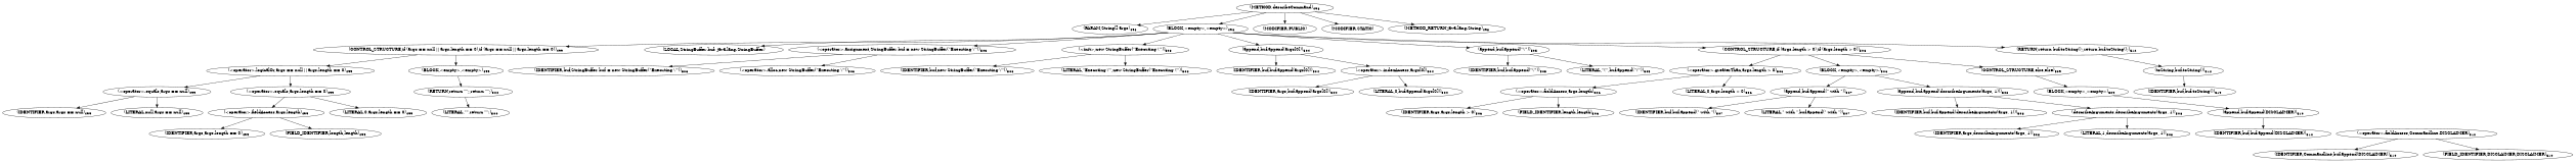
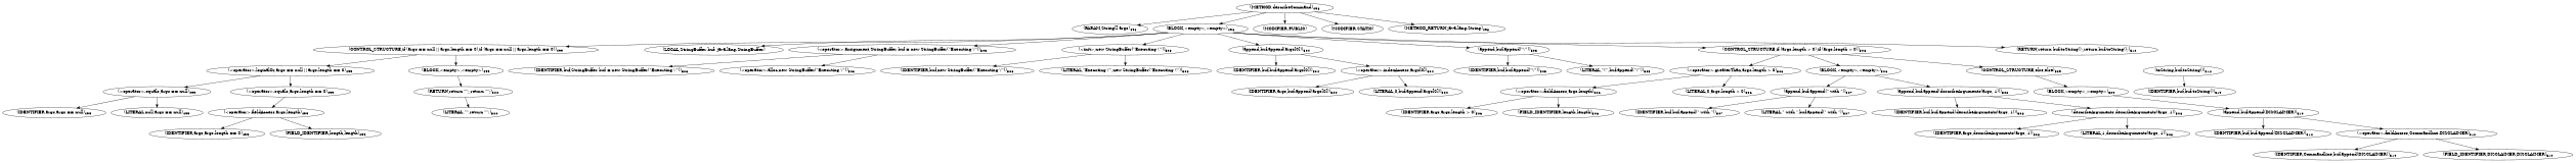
  digraph {
    n1 [label=<(METHOD,describeCommand)<SUB>498</SUB>>]
    n2 [label=<(PARAM,String[] args)<SUB>498</SUB>>]
    n3 [label=<(BLOCK,&lt;empty&gt;,&lt;empty&gt;)<SUB>498</SUB>>]
    n4 [label=<(MODIFIER,PUBLIC)>]
    n5 [label=<(MODIFIER,STATIC)>]
    n6 [label=<(METHOD_RETURN,java.lang.String)<SUB>498</SUB>>]
    n7 [label=<(CONTROL_STRUCTURE,if (args == null || args.length == 0),if (args == null || args.length == 0))<SUB>499</SUB>>]
    n8 [label=<(LOCAL,StringBuffer buf: java.lang.StringBuffer)>]
    n9 [label=<(&lt;operator&gt;.assignment,StringBuffer buf = new StringBuffer(&quot;Executing \'&quot;))<SUB>503</SUB>>]
    n10 [label=<(&lt;init&gt;,new StringBuffer(&quot;Executing \'&quot;))<SUB>503</SUB>>]
    n11 [label=<(append,buf.append(args[0]))<SUB>504</SUB>>]
    n12 [label=<(append,buf.append(&quot;\'&quot;))<SUB>505</SUB>>]
    n13 [label=<(CONTROL_STRUCTURE,if (args.length &gt; 0),if (args.length &gt; 0))<SUB>506</SUB>>]
    n14 [label=<(RETURN,return buf.toString();,return buf.toString();)<SUB>512</SUB>>]
    n15 [label=<(&lt;operator&gt;.logicalOr,args == null || args.length == 0)<SUB>499</SUB>>]
    n16 [label=<(BLOCK,&lt;empty&gt;,&lt;empty&gt;)<SUB>499</SUB>>]
    n17 [label=<(IDENTIFIER,buf,StringBuffer buf = new StringBuffer(&quot;Executing \'&quot;))<SUB>503</SUB>>]
    n18 [label=<(&lt;operator&gt;.alloc,new StringBuffer(&quot;Executing \'&quot;))<SUB>503</SUB>>]
    n19 [label=<(IDENTIFIER,buf,new StringBuffer(&quot;Executing \'&quot;))<SUB>503</SUB>>]
    n20 [label=<(LITERAL,&quot;Executing \'&quot;,new StringBuffer(&quot;Executing \'&quot;))<SUB>503</SUB>>]
    n21 [label=<(IDENTIFIER,buf,buf.append(args[0]))<SUB>504</SUB>>]
    n22 [label=<(&lt;operator&gt;.indexAccess,args[0])<SUB>504</SUB>>]
    n23 [label=<(IDENTIFIER,buf,buf.append(&quot;\'&quot;))<SUB>505</SUB>>]
    n24 [label=<(LITERAL,&quot;\'&quot;,buf.append(&quot;\'&quot;))<SUB>505</SUB>>]
    n25 [label=<(&lt;operator&gt;.greaterThan,args.length &gt; 0)<SUB>506</SUB>>]
    n26 [label=<(BLOCK,&lt;empty&gt;,&lt;empty&gt;)<SUB>506</SUB>>]
    n27 [label=<(CONTROL_STRUCTURE,else,else)<SUB>509</SUB>>]
    n28 [label=<(toString,buf.toString())<SUB>512</SUB>>]
    n29 [label=<(&lt;operator&gt;.equals,args == null)<SUB>499</SUB>>]
    n30 [label=<(&lt;operator&gt;.equals,args.length == 0)<SUB>499</SUB>>]
    n31 [label=<(RETURN,return &quot;&quot;;,return &quot;&quot;;)<SUB>500</SUB>>]
    n32 [label=<(IDENTIFIER,args,args == null)<SUB>499</SUB>>]
    n33 [label=<(LITERAL,null,args == null)<SUB>499</SUB>>]
    n34 [label=<(&lt;operator&gt;.fieldAccess,args.length)<SUB>499</SUB>>]
-   n35 [label=<(LITERAL,0,args.length == 0)<SUB>499</SUB>>]
    n36 [label=<(IDENTIFIER,args,args.length == 0)<SUB>499</SUB>>]
    n37 [label=<(FIELD_IDENTIFIER,length,length)<SUB>499</SUB>>]
    n38 [label=<(LITERAL,&quot;&quot;,return &quot;&quot;;)<SUB>500</SUB>>]
    n39 [label=<(IDENTIFIER,args,buf.append(args[0]))<SUB>504</SUB>>]
    n40 [label=<(LITERAL,0,buf.append(args[0]))<SUB>504</SUB>>]
    n41 [label=<(&lt;operator&gt;.fieldAccess,args.length)<SUB>506</SUB>>]
    n42 [label=<(LITERAL,0,args.length &gt; 0)<SUB>506</SUB>>]
    n43 [label=<(append,buf.append(&quot; with &quot;))<SUB>507</SUB>>]
    n44 [label=<(append,buf.append(describeArguments(args, 1)))<SUB>508</SUB>>]
    n45 [label=<(BLOCK,&lt;empty&gt;,&lt;empty&gt;)<SUB>509</SUB>>]
    n46 [label=<(IDENTIFIER,args,args.length &gt; 0)<SUB>506</SUB>>]
    n47 [label=<(FIELD_IDENTIFIER,length,length)<SUB>506</SUB>>]
    n48 [label=<(IDENTIFIER,buf,buf.append(&quot; with &quot;))<SUB>507</SUB>>]
    n49 [label=<(LITERAL,&quot; with &quot;,buf.append(&quot; with &quot;))<SUB>507</SUB>>]
    n50 [label=<(IDENTIFIER,buf,buf.append(describeArguments(args, 1)))<SUB>508</SUB>>]
    n51 [label=<(describeArguments,describeArguments(args, 1))<SUB>508</SUB>>]
    n52 [label=<(IDENTIFIER,args,describeArguments(args, 1))<SUB>508</SUB>>]
    n53 [label=<(LITERAL,1,describeArguments(args, 1))<SUB>508</SUB>>]
    n54 [label=<(append,buf.append(DISCLAIMER))<SUB>510</SUB>>]
    n55 [label=<(IDENTIFIER,buf,buf.append(DISCLAIMER))<SUB>510</SUB>>]
    n56 [label=<(&lt;operator&gt;.fieldAccess,Commandline.DISCLAIMER)<SUB>510</SUB>>]
    n57 [label=<(IDENTIFIER,Commandline,buf.append(DISCLAIMER))<SUB>510</SUB>>]
    n58 [label=<(FIELD_IDENTIFIER,DISCLAIMER,DISCLAIMER)<SUB>510</SUB>>]
    n59 [label=<(IDENTIFIER,buf,buf.toString())<SUB>519</SUB>>]
    n1 -> n2
    n1 -> n3
    n1 -> n4
    n1 -> n5
    n1 -> n6
    n3 -> n7
    n3 -> n8
    n3 -> n9
    n3 -> n10
    n3 -> n11
    n3 -> n12
    n3 -> n13
    n3 -> n14
    n7 -> n15
    n7 -> n16
    n9 -> n17
    n9 -> n18
    n10 -> n19
    n10 -> n20
    n11 -> n21
    n11 -> n22
    n12 -> n23
    n12 -> n24
    n13 -> n25
    n13 -> n26
    n13 -> n27
-   n14 -> n28
    n15 -> n29
    n15 -> n30
    n16 -> n31
    n22 -> n39
    n22 -> n40
    n25 -> n41
    n25 -> n42
    n26 -> n43
    n26 -> n44
    n27 -> n45
    n28 -> n59
    n29 -> n32
    n29 -> n33
    n30 -> n34
-   n30 -> n35
    n31 -> n38
    n34 -> n36
    n34 -> n37
    n41 -> n46
    n41 -> n47
    n43 -> n48
    n43 -> n49
    n44 -> n50
    n44 -> n51
    n45 -> n54
    n51 -> n52
    n51 -> n53
    n54 -> n55
+   n54 -> n56
    n56 -> n57
    n56 -> n58
  }
